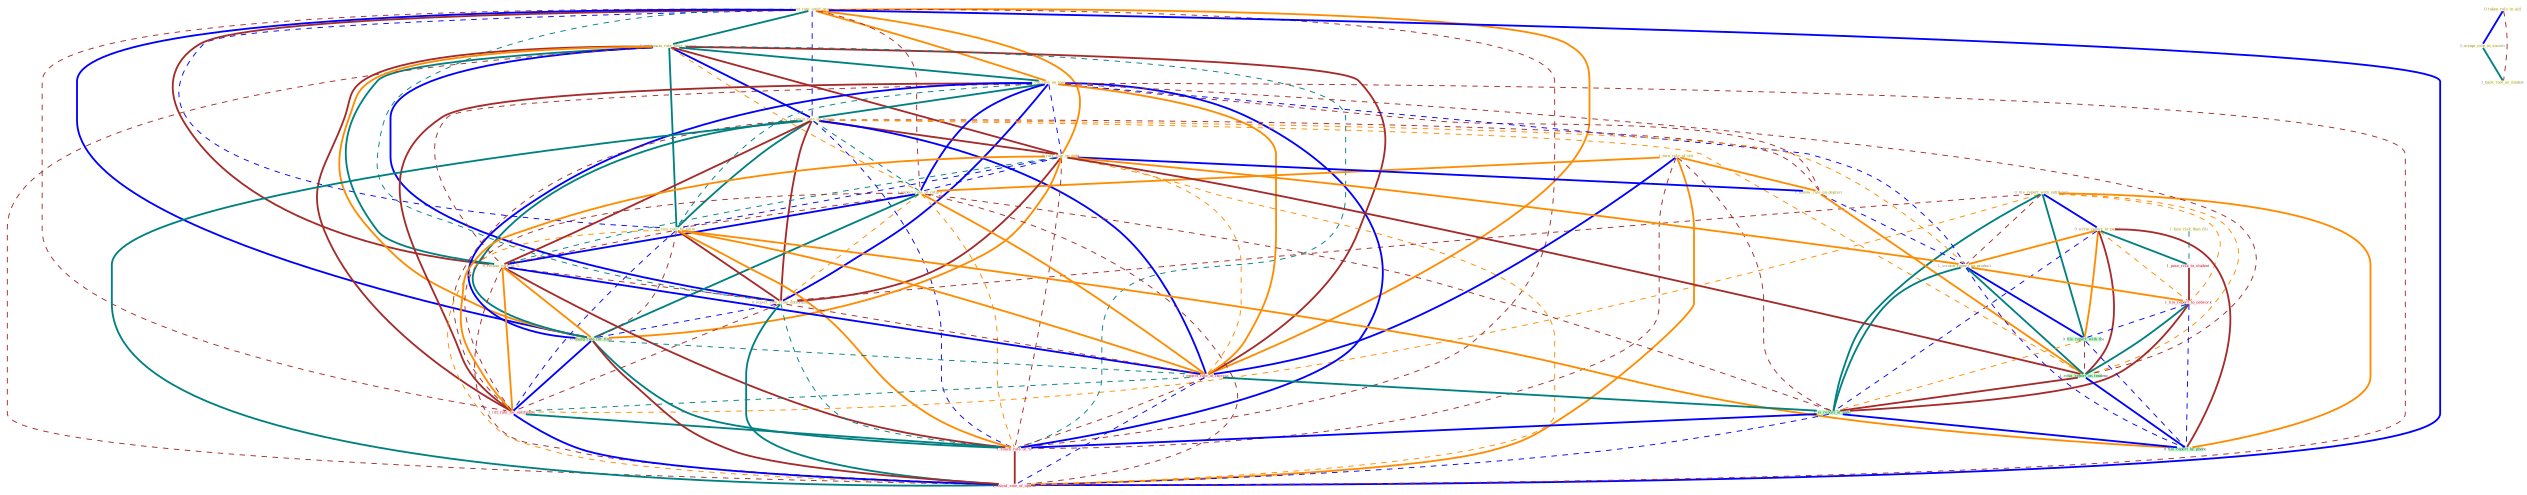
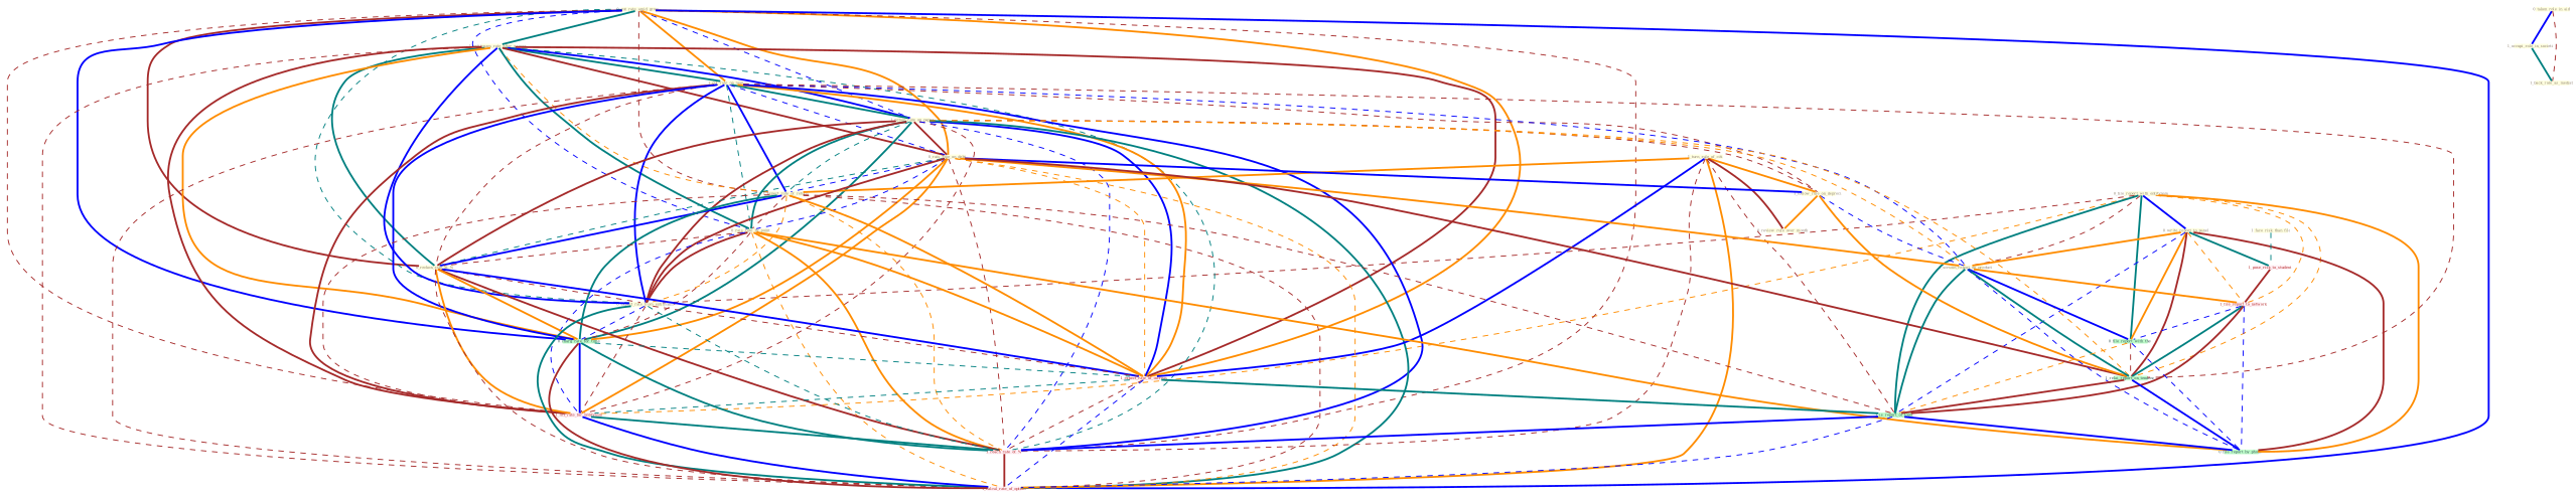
  graph {
    node [color="#ffffe0" fixedsize=true fontcolor="#8b7d6b" fontsize=4 shape=polygon style=filled]
    edge [color=brown style=bold w=1]
    "0_file_report_with_entitynam " [height=.06 width=.5]
    "0_cut_rate_amid_grow " [height=.06 width=.5]
    "1_entitynam_rate_after_expens " [height=.06 width=.5]
    "1_cut_rate_on_loan " [height=.06 width=.5]
    "1_retain_rate_on_paper " [height=.06 width=.5]
    "0_write_report_to_panel " [height=.06 width=.5]
    "1_turn_rule_of_citi " [height=.06 width=.5]
    "0_rais_rate_on_debt " [height=.06 width=.5]
    "1_follow_rule_on_depreci " [height=.06 width=.5]
    "1_expect_rate_of_return " [height=.06 width=.5]
    "0_taken_role_in_aid " [height=.06 width=.5]
-   "1_occupi_role_in_societi " [height=.06 width=.5 label="3_occupi_role_in_societi"]
+   "1_occupi_role_in_societi " [height=.06 width=.5]
    "0_rais_rate_by_point " [height=.06 width=.5]
    "1_scrutin_report_on_product " [height=.06 width=.5]
    "0_reckon_rate_at_% " [height=.06 width=.5]
    "0_expect_rate_from_entitynam " [height=.06 width=.5]
+   "0_review_rule_over_month " [height=.06 width=.5]
    n18 [height=.06 label="1_face_risk_than_file" width=.5]
    "1_back_role_as_mediat " [height=.06 width=.5]
    "1_pose_risk_to_student " [color="#fff0f5" fontcolor="#b22222" height=.06 width=.5]
    "1_file_report_to_network " [color="#fff0f5" fontcolor="#b22222" height=.06 width=.5]
    "1_expect_rate_of_increas " [color="#fff0f5" fontcolor="#b22222" height=.06 width=.5]
    "1_lift_rate_for_entitynam " [color="#fff0f5" fontcolor="#b22222" height=.06 width=.5]
    "1_reach_rate_of_% " [color="#fff0f5" fontcolor="#b22222" height=.06 width=.5]
    "1_calcul_rate_of_option " [color="#fff0f5" fontcolor="#b22222" height=.06 width=.5]
    "0_file_report_with_the " [color="#BDFCC9" fontcolor="#2f4f4f" height=.06 width=.5]
    "1_relai_report_on_tendenc " [color="#BDFCC9" fontcolor="#2f4f4f" height=.06 width=.5]
    "1_is_report_of_topic " [color="#BDFCC9" fontcolor="#2f4f4f" height=.06 width=.5]
    "0_file_report_by_phone " [color="#BDFCC9" fontcolor="#2f4f4f" height=.06 width=.5]
-   "0_charg_rate_for_time " [color="#BDFCC9" fontcolor="#b22222" height=.06 width=.5]
+   "0_charg_rate_for_time " [color="#BDFCC9" fontcolor="#2f4f4f" height=.06 width=.5]
    subgraph sub_1 {
      "0_file_report_with_entitynam "
      "0_cut_rate_amid_grow "
      "1_entitynam_rate_after_expens "
      "1_cut_rate_on_loan "
      "1_retain_rate_on_paper "
      "0_write_report_to_panel "
      "1_turn_rule_of_citi "
      "0_rais_rate_on_debt "
      "1_follow_rule_on_depreci "
      "1_expect_rate_of_return "
      "0_taken_role_in_aid "
      "1_occupi_role_in_societi "
      "0_rais_rate_by_point "
      "1_scrutin_report_on_product "
      "0_reckon_rate_at_% "
      "0_expect_rate_from_entitynam "
+     "0_review_rule_over_month "
      n18
      "1_back_role_as_mediat "
    }
    subgraph sub_2 {
      "1_pose_risk_to_student "
      "1_file_report_to_network "
      "1_expect_rate_of_increas "
      "1_lift_rate_for_entitynam "
      "1_reach_rate_of_% "
      "1_calcul_rate_of_option "
    }
    "0_file_report_with_entitynam " -- "0_write_report_to_panel " [color=blue]
    "0_file_report_with_entitynam " -- "1_scrutin_report_on_product " [style=dashed]
    "0_file_report_with_entitynam " -- "0_expect_rate_from_entitynam " [style=dashed]
    "0_file_report_with_entitynam " -- "1_file_report_to_network " [color=darkorange style=dashed w=2]
    "0_file_report_with_entitynam " -- "1_lift_rate_for_entitynam " [color=darkorange style=dashed]
    "0_file_report_with_entitynam " -- "0_file_report_with_the " [color=teal w=3]
    "0_file_report_with_entitynam " -- "1_relai_report_on_tendenc " [color=darkorange style=dashed]
    "0_file_report_with_entitynam " -- "1_is_report_of_topic " [color=teal]
    "0_file_report_with_entitynam " -- "0_file_report_by_phone " [color=darkorange w=2]
    "0_cut_rate_amid_grow " -- "1_entitynam_rate_after_expens " [color=teal]
    "0_cut_rate_amid_grow " -- "1_cut_rate_on_loan " [color=darkorange w=2]
    "0_cut_rate_amid_grow " -- "1_retain_rate_on_paper " [color=blue style=dashed]
    "0_cut_rate_amid_grow " -- "0_rais_rate_on_debt " [color=darkorange]
    "0_cut_rate_amid_grow " -- "1_expect_rate_of_return " [style=dashed]
    "0_cut_rate_amid_grow " -- "0_rais_rate_by_point " [color=blue style=dashed]
    "0_cut_rate_amid_grow " -- "0_reckon_rate_at_% "
    "0_cut_rate_amid_grow " -- "0_expect_rate_from_entitynam " [color=teal style=dashed]
    "0_cut_rate_amid_grow " -- "1_expect_rate_of_increas " [color=darkorange]
    "0_cut_rate_amid_grow " -- "1_lift_rate_for_entitynam " [style=dashed]
    "0_cut_rate_amid_grow " -- "1_reach_rate_of_% " [style=dashed]
    "0_cut_rate_amid_grow " -- "1_calcul_rate_of_option " [color=blue]
    "0_cut_rate_amid_grow " -- "0_charg_rate_for_time " [color=blue]
    "1_entitynam_rate_after_expens " -- "1_cut_rate_on_loan " [color=teal]
    "1_entitynam_rate_after_expens " -- "1_retain_rate_on_paper " [color=blue]
    "1_entitynam_rate_after_expens " -- "0_rais_rate_on_debt "
    "1_entitynam_rate_after_expens " -- "1_expect_rate_of_return " [color=darkorange style=dashed]
    "1_entitynam_rate_after_expens " -- "0_rais_rate_by_point " [color=teal]
    "1_entitynam_rate_after_expens " -- "0_reckon_rate_at_% " [color=teal]
    "1_entitynam_rate_after_expens " -- "0_expect_rate_from_entitynam " [color=blue]
    "1_entitynam_rate_after_expens " -- "1_expect_rate_of_increas "
    "1_entitynam_rate_after_expens " -- "1_lift_rate_for_entitynam "
    "1_entitynam_rate_after_expens " -- "1_reach_rate_of_% " [color=teal style=dashed]
    "1_entitynam_rate_after_expens " -- "1_calcul_rate_of_option " [style=dashed]
    "1_entitynam_rate_after_expens " -- "0_charg_rate_for_time " [color=darkorange]
    "1_cut_rate_on_loan " -- "1_retain_rate_on_paper " [color=teal w=2]
    "1_cut_rate_on_loan " -- "0_rais_rate_on_debt " [color=blue style=dashed w=2]
    "1_cut_rate_on_loan " -- "1_follow_rule_on_depreci " [style=dashed]
    "1_cut_rate_on_loan " -- "1_expect_rate_of_return " [color=blue]
    "1_cut_rate_on_loan " -- "0_rais_rate_by_point " [color=teal style=dashed]
    "1_cut_rate_on_loan " -- "1_scrutin_report_on_product " [color=blue style=dashed]
    "1_cut_rate_on_loan " -- "0_reckon_rate_at_% " [style=dashed]
    "1_cut_rate_on_loan " -- "0_expect_rate_from_entitynam " [color=blue]
    "1_cut_rate_on_loan " -- "1_expect_rate_of_increas " [color=darkorange]
    "1_cut_rate_on_loan " -- "1_lift_rate_for_entitynam "
    "1_cut_rate_on_loan " -- "1_reach_rate_of_% " [color=blue]
    "1_cut_rate_on_loan " -- "1_calcul_rate_of_option " [style=dashed]
    "1_cut_rate_on_loan " -- "1_relai_report_on_tendenc " [style=dashed]
    "1_cut_rate_on_loan " -- "0_charg_rate_for_time " [color=blue]
    "1_retain_rate_on_paper " -- "0_rais_rate_on_debt " [w=2]
    "1_retain_rate_on_paper " -- "1_follow_rule_on_depreci " [style=dashed]
    "1_retain_rate_on_paper " -- "1_expect_rate_of_return " [color=teal style=dashed]
    "1_retain_rate_on_paper " -- "0_rais_rate_by_point " [color=teal]
    "1_retain_rate_on_paper " -- "1_scrutin_report_on_product " [color=darkorange style=dashed]
    "1_retain_rate_on_paper " -- "0_reckon_rate_at_% "
    "1_retain_rate_on_paper " -- "0_expect_rate_from_entitynam "
    "1_retain_rate_on_paper " -- "1_expect_rate_of_increas " [color=blue]
    "1_retain_rate_on_paper " -- "1_lift_rate_for_entitynam " [style=dashed]
    "1_retain_rate_on_paper " -- "1_reach_rate_of_% " [color=blue style=dashed]
    "1_retain_rate_on_paper " -- "1_calcul_rate_of_option " [color=teal]
    "1_retain_rate_on_paper " -- "1_relai_report_on_tendenc " [color=darkorange style=dashed]
    "1_retain_rate_on_paper " -- "0_charg_rate_for_time " [color=teal]
    "0_write_report_to_panel " -- "1_scrutin_report_on_product " [color=darkorange]
    "0_write_report_to_panel " -- "1_pose_risk_to_student " [color=teal]
    "0_write_report_to_panel " -- "1_file_report_to_network " [color=darkorange style=dashed w=2]
    "0_write_report_to_panel " -- "0_file_report_with_the " [color=darkorange]
    "0_write_report_to_panel " -- "1_relai_report_on_tendenc "
    "0_write_report_to_panel " -- "1_is_report_of_topic " [color=blue style=dashed]
    "0_write_report_to_panel " -- "0_file_report_by_phone "
    "1_turn_rule_of_citi " -- "1_follow_rule_on_depreci " [color=darkorange]
    "1_turn_rule_of_citi " -- "1_expect_rate_of_return " [color=darkorange]
+   "1_turn_rule_of_citi " -- "0_review_rule_over_month "
    "1_turn_rule_of_citi " -- "1_expect_rate_of_increas " [color=blue]
    "1_turn_rule_of_citi " -- "1_reach_rate_of_% " [style=dashed]
    "1_turn_rule_of_citi " -- "1_calcul_rate_of_option " [color=darkorange]
    "1_turn_rule_of_citi " -- "1_is_report_of_topic " [style=dashed]
    "0_rais_rate_on_debt " -- "1_follow_rule_on_depreci " [color=blue]
    "0_rais_rate_on_debt " -- "1_expect_rate_of_return " [color=blue style=dashed]
    "0_rais_rate_on_debt " -- "0_rais_rate_by_point " [color=blue style=dashed w=2]
    "0_rais_rate_on_debt " -- "1_scrutin_report_on_product " [color=darkorange]
    "0_rais_rate_on_debt " -- "0_reckon_rate_at_% " [color=teal style=dashed]
    "0_rais_rate_on_debt " -- "0_expect_rate_from_entitynam "
    "0_rais_rate_on_debt " -- "1_expect_rate_of_increas " [color=darkorange style=dashed]
    "0_rais_rate_on_debt " -- "1_lift_rate_for_entitynam " [color=darkorange]
    "0_rais_rate_on_debt " -- "1_reach_rate_of_% " [style=dashed]
    "0_rais_rate_on_debt " -- "1_calcul_rate_of_option " [color=darkorange style=dashed]
    "0_rais_rate_on_debt " -- "1_relai_report_on_tendenc "
    "0_rais_rate_on_debt " -- "0_charg_rate_for_time " [color=darkorange]
    "1_follow_rule_on_depreci " -- "1_scrutin_report_on_product " [color=blue style=dashed]
+   "1_follow_rule_on_depreci " -- "0_review_rule_over_month " [color=darkorange]
    "1_follow_rule_on_depreci " -- "1_relai_report_on_tendenc " [color=darkorange]
    "1_expect_rate_of_return " -- "0_rais_rate_by_point " [style=dashed]
    "1_expect_rate_of_return " -- "0_reckon_rate_at_% " [color=blue]
    "1_expect_rate_of_return " -- "0_expect_rate_from_entitynam " [color=darkorange style=dashed w=2]
    "1_expect_rate_of_return " -- "1_expect_rate_of_increas " [color=darkorange w=3]
    "1_expect_rate_of_return " -- "1_lift_rate_for_entitynam " [style=dashed]
    "1_expect_rate_of_return " -- "1_reach_rate_of_% " [color=darkorange style=dashed w=2]
    "1_expect_rate_of_return " -- "1_calcul_rate_of_option " [style=dashed w=2]
    "1_expect_rate_of_return " -- "1_is_report_of_topic " [style=dashed]
    "1_expect_rate_of_return " -- "0_charg_rate_for_time " [color=teal]
    "0_taken_role_in_aid " -- "1_occupi_role_in_societi " [color=blue w=2]
    "0_taken_role_in_aid " -- "1_back_role_as_mediat " [style=dashed]
    "1_occupi_role_in_societi " -- "1_back_role_as_mediat " [color=teal]
    "0_rais_rate_by_point " -- "0_reckon_rate_at_% " [style=dashed]
    "0_rais_rate_by_point " -- "0_expect_rate_from_entitynam "
    "0_rais_rate_by_point " -- "1_expect_rate_of_increas " [color=darkorange]
    "0_rais_rate_by_point " -- "1_lift_rate_for_entitynam " [color=blue style=dashed]
    "0_rais_rate_by_point " -- "1_reach_rate_of_% " [color=darkorange]
    "0_rais_rate_by_point " -- "1_calcul_rate_of_option " [color=darkorange style=dashed]
    "0_rais_rate_by_point " -- "0_file_report_by_phone " [color=darkorange]
    "0_rais_rate_by_point " -- "0_charg_rate_for_time " [style=dashed]
    "1_scrutin_report_on_product " -- "1_file_report_to_network " [color=darkorange]
    "1_scrutin_report_on_product " -- "0_file_report_with_the " [color=blue]
    "1_scrutin_report_on_product " -- "1_relai_report_on_tendenc " [color=teal w=2]
    "1_scrutin_report_on_product " -- "1_is_report_of_topic " [color=teal]
    "1_scrutin_report_on_product " -- "0_file_report_by_phone " [color=blue style=dashed]
    "0_reckon_rate_at_% " -- "0_expect_rate_from_entitynam " [style=dashed]
    "0_reckon_rate_at_% " -- "1_expect_rate_of_increas " [color=blue]
    "0_reckon_rate_at_% " -- "1_lift_rate_for_entitynam " [color=darkorange]
    "0_reckon_rate_at_% " -- "1_reach_rate_of_% " [w=2]
    "0_reckon_rate_at_% " -- "1_calcul_rate_of_option " [style=dashed]
    "0_reckon_rate_at_% " -- "0_charg_rate_for_time " [color=darkorange]
    "0_expect_rate_from_entitynam " -- "1_expect_rate_of_increas " [style=dashed w=2]
    "0_expect_rate_from_entitynam " -- "1_lift_rate_for_entitynam " [style=dashed w=2]
    "0_expect_rate_from_entitynam " -- "1_reach_rate_of_% " [color=teal style=dashed]
    "0_expect_rate_from_entitynam " -- "1_calcul_rate_of_option " [color=teal]
    "0_expect_rate_from_entitynam " -- "0_charg_rate_for_time " [color=blue style=dashed]
    n18 -- "1_pose_risk_to_student " [color=teal style=dashed]
    "1_pose_risk_to_student " -- "1_file_report_to_network "
    "1_file_report_to_network " -- "0_file_report_with_the " [color=blue style=dashed w=2]
    "1_file_report_to_network " -- "1_relai_report_on_tendenc " [color=teal]
    "1_file_report_to_network " -- "1_is_report_of_topic "
    "1_file_report_to_network " -- "0_file_report_by_phone " [color=blue style=dashed w=2]
    "1_expect_rate_of_increas " -- "1_lift_rate_for_entitynam " [color=teal style=dashed]
    "1_expect_rate_of_increas " -- "1_reach_rate_of_% " [style=dashed w=2]
    "1_expect_rate_of_increas " -- "1_calcul_rate_of_option " [color=blue style=dashed w=2]
    "1_expect_rate_of_increas " -- "1_is_report_of_topic " [color=teal]
    "1_lift_rate_for_entitynam " -- "1_reach_rate_of_% " [color=teal]
    "1_lift_rate_for_entitynam " -- "1_calcul_rate_of_option " [color=blue]
    "1_reach_rate_of_% " -- "1_calcul_rate_of_option " [w=2]
    "0_file_report_with_the " -- "1_relai_report_on_tendenc " [style=dashed]
    "0_file_report_with_the " -- "1_is_report_of_topic " [color=darkorange style=dashed]
    "0_file_report_with_the " -- "0_file_report_by_phone " [color=blue style=dashed w=2]
    "1_relai_report_on_tendenc " -- "1_is_report_of_topic "
    "1_relai_report_on_tendenc " -- "0_file_report_by_phone " [color=blue]
    "1_is_report_of_topic " -- "1_reach_rate_of_% " [color=blue]
    "1_is_report_of_topic " -- "1_calcul_rate_of_option " [color=blue style=dashed]
    "1_is_report_of_topic " -- "0_file_report_by_phone " [color=blue]
    "0_charg_rate_for_time " -- "1_expect_rate_of_increas " [color=teal style=dashed]
    "0_charg_rate_for_time " -- "1_lift_rate_for_entitynam " [color=blue w=2]
    "0_charg_rate_for_time " -- "1_reach_rate_of_% " [color=teal]
    "0_charg_rate_for_time " -- "1_calcul_rate_of_option "
  }
